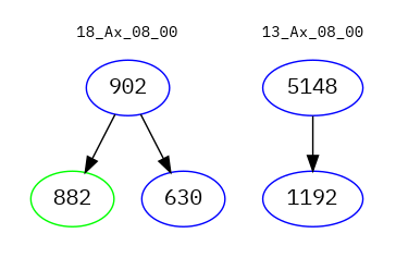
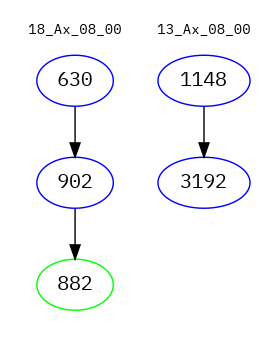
  digraph {
    fontname="IBM Plex Mono"
    node [color=blue fontname="IBM Plex Mono"]
    edge [color=black fontname="IBM Plex Mono"]
    n1 [label=902]
    n2 [color=green label=882]
    n3 [label=630]
-   n4 [label=5148]
-   n5 [label=1192]
+   n4 [label=1148]
+   n5 [label=3192]
    subgraph cluster_1 {
      color=white
      fontsize=10
      label="18_Ax_08_00"
      n1
      n2
      n3
    }
    subgraph cluster_2 {
      color=white
      fontsize=10
      label="13_Ax_08_00"
      n4
      n5
    }
    n1 -> n2
-   n1 -> n3
+   n3 -> n1
    n4 -> n5
  }
